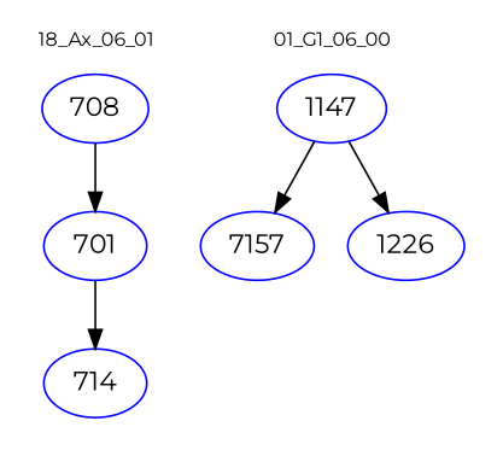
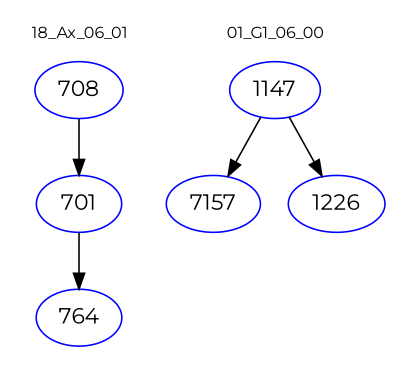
  digraph {
    fontname=Montserrat
    node [color=blue fontname=Montserrat]
    edge [color=black fontname=Montserrat]
    n1 [label=701]
    n2 [label=708]
-   n3 [label=714]
+   n3 [label=764]
    n4 [label=1147]
    n5 [label=7157]
    n6 [label=1226]
    subgraph cluster_1 {
      color=white
      fontsize=10
      label="18_Ax_06_01"
      n1
      n2
      n3
    }
    subgraph cluster_2 {
      color=white
      fontsize=10
      label="01_G1_06_00"
      n4
      n5
      n6
    }
    n1 -> n3
    n2 -> n1
    n4 -> n5
    n4 -> n6
  }
